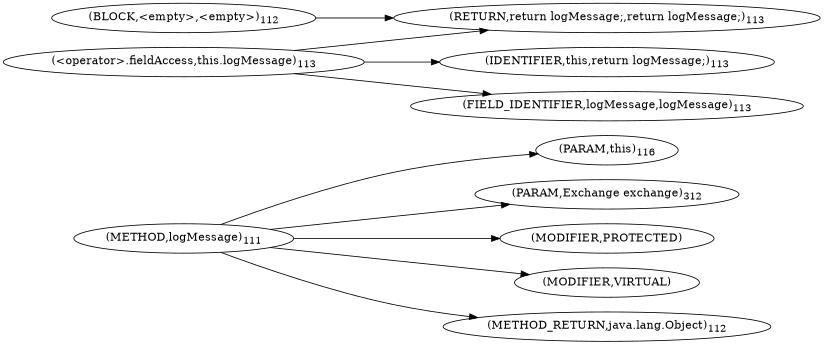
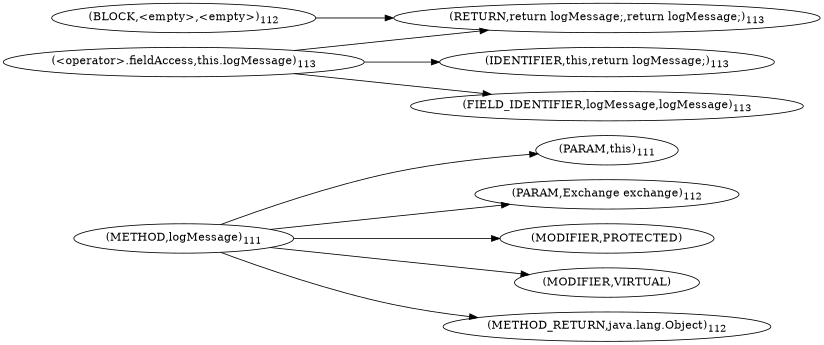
  digraph {
    rankdir=LR
    n1 [label=<(METHOD,logMessage)<SUB>111</SUB>>]
-   n2 [label=<(PARAM,this)<SUB>116</SUB>>]
-   n3 [label=<(PARAM,Exchange exchange)<SUB>312</SUB>>]
+   n2 [label=<(PARAM,this)<SUB>111</SUB>>]
+   n3 [label=<(PARAM,Exchange exchange)<SUB>112</SUB>>]
    n4 [label=<(MODIFIER,PROTECTED)>]
    n5 [label=<(MODIFIER,VIRTUAL)>]
    n6 [label=<(METHOD_RETURN,java.lang.Object)<SUB>112</SUB>>]
    n7 [label=<(BLOCK,&lt;empty&gt;,&lt;empty&gt;)<SUB>112</SUB>>]
    n8 [label=<(RETURN,return logMessage;,return logMessage;)<SUB>113</SUB>>]
    n9 [label=<(&lt;operator&gt;.fieldAccess,this.logMessage)<SUB>113</SUB>>]
    n10 [label=<(IDENTIFIER,this,return logMessage;)<SUB>113</SUB>>]
    n11 [label=<(FIELD_IDENTIFIER,logMessage,logMessage)<SUB>113</SUB>>]
    n1 -> n2
    n1 -> n3
    n1 -> n4
    n1 -> n5
    n1 -> n6
    n7 -> n8
    n9 -> n8
    n9 -> n10
    n9 -> n11
  }
